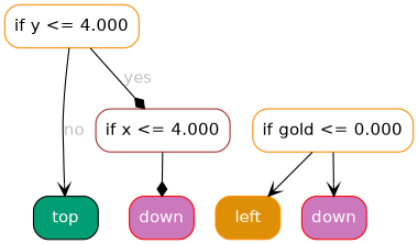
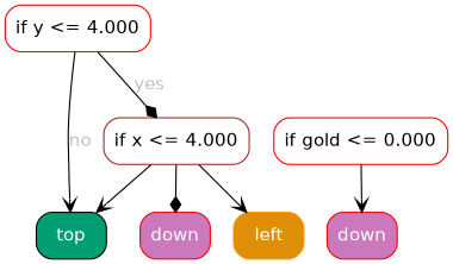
  digraph {
    node [color=darkorange fillcolor=white fontname=helvetica shape=box style="filled, rounded" fontcolor=white]
    edge [arrowhead=vee fontcolor=gray fontname=helvetica]
-   n1 [height=0.5 label="if y <= 4.000" width=1.5556 fontcolor=""]
+   n1 [color=red height=0.5 label="if y <= 4.000" width=1.5556 fontcolor=""]
    n2 [color=brown height=0.5 label="if x <= 4.000" width=1.5556 fontcolor=""]
    n3 [color=black fillcolor="#029e73" height=0.5 label=top width=0.75]
    n4 [color=red fillcolor="#cc78bc" height=0.5 label=down width=0.75]
-   n5 [height=0.5 label="if gold <= 0.000" width=1.8611 fontcolor=""]
+   n5 [color=red height=0.5 label="if gold <= 0.000" width=1.8611 fontcolor=""]
    n6 [fillcolor="#de8f05" height=0.5 label=left width=0.75]
    n7 [color=red fillcolor="#cc78bc" height=0.5 label=down width=0.75]
    n1 -> n2 [arrowhead=diamond label=yes]
    n1 -> n3 [label=no]
+   n2 -> n3
    n2 -> n4 [arrowhead=diamond]
-   n5 -> n6
+   n2 -> n6
    n5 -> n7
  }
